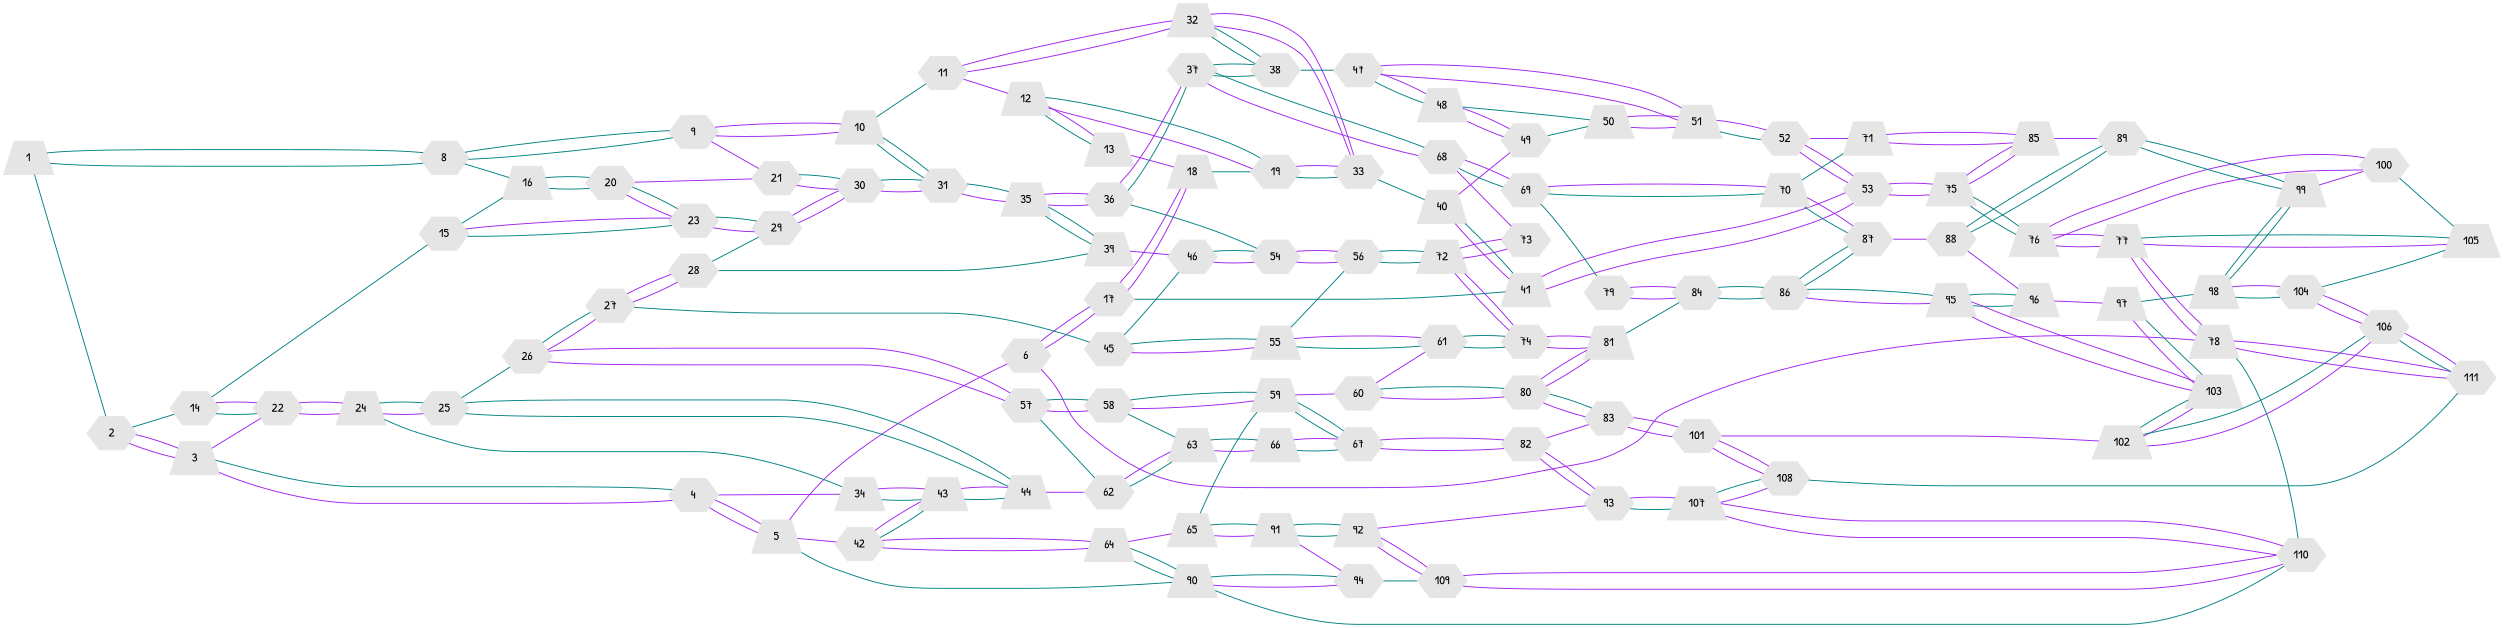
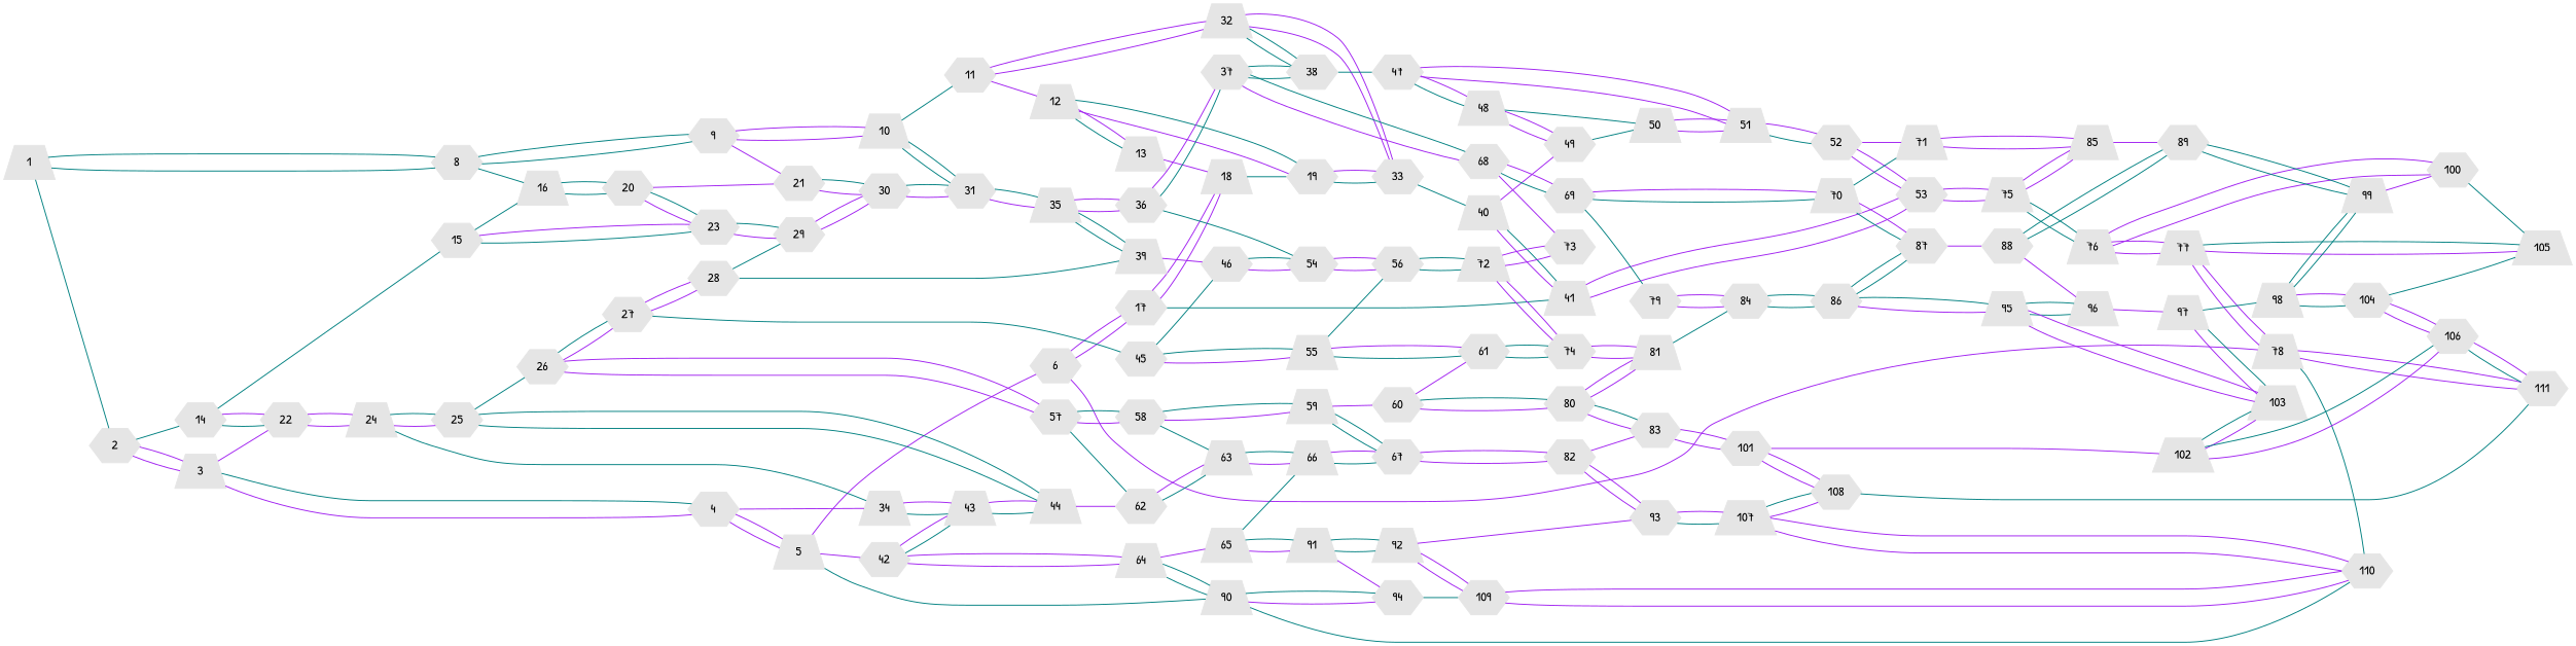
  graph {
    fontname="Patrick Hand"
    rankdir=LR
    node [color=gray90 fontname="Patrick Hand" shape=hexagon style=filled]
    edge [color=purple fontname="Patrick Hand"]
    1 [shape=trapezium]
    2
    8
    3 [shape=trapezium]
    14
    9
    16 [shape=trapezium]
    4
    22
    15
    5 [shape=trapezium]
    34 [shape=trapezium]
    24 [shape=trapezium]
    6
    42
    90 [shape=trapezium]
    43 [shape=trapezium]
    17
    78 [shape=trapezium]
    64 [shape=trapezium]
    110
    94
    18 [shape=trapezium]
    41 [shape=trapezium]
    111
    13 [shape=trapezium]
    10 [shape=trapezium]
    21
    20
    11
    31
    30
    12 [shape=trapezium]
    32 [shape=trapezium]
    35 [shape=trapezium]
    19
    33
    38
    23
    29
    53
    40 [shape=trapezium]
    25
    26
    44 [shape=trapezium]
    27
    57
    62
    28
    45
    58
    39 [shape=trapezium]
    46
    55 [shape=trapezium]
    36
    47
    49
    37
    54
    68
    56
    69
    73
    48 [shape=trapezium]
    51 [shape=trapezium]
    50 [shape=trapezium]
    75 [shape=trapezium]
    65 [shape=trapezium]
    63 [shape=trapezium]
    61
    52
    71 [shape=trapezium]
    85 [shape=trapezium]
    76 [shape=trapezium]
    72 [shape=trapezium]
    74
    59 [shape=trapezium]
    60
    67
    66 [shape=trapezium]
    80
    82
    81 [shape=trapezium]
    83
    91 [shape=trapezium]
    92 [shape=trapezium]
    93
    70 [shape=trapezium]
    79
    87
    84
    88
    89
    77 [shape=trapezium]
    100
    105 [shape=trapezium]
    86
    101
    107 [shape=trapezium]
    102 [shape=trapezium]
    108
    95 [shape=trapezium]
    99 [shape=trapezium]
    96 [shape=trapezium]
    103 [shape=trapezium]
    97 [shape=trapezium]
    109
    98 [shape=trapezium]
    104
    106
    1 -- 2 [color=teal]
    1 -- 8 [color=teal]
    1 -- 8 [color=teal]
    2 -- 3
    2 -- 3
    2 -- 14 [color=teal]
    8 -- 9 [color=teal]
    8 -- 9 [color=teal]
    8 -- 16 [color=teal]
    3 -- 4
    3 -- 4 [color=teal]
    3 -- 22
    14 -- 22 [color=teal]
    14 -- 22
    14 -- 15 [color=teal]
    9 -- 10
    9 -- 10
    9 -- 21
    16 -- 20 [color=teal]
    16 -- 20 [color=teal]
    4 -- 5
    4 -- 5
    4 -- 34
    22 -- 24
    22 -- 24
    15 -- 16 [color=teal]
    15 -- 23 [color=teal]
    15 -- 23
    5 -- 6
    5 -- 42
    5 -- 90 [color=teal]
    34 -- 43 [color=teal]
    34 -- 43
    24 -- 34 [color=teal]
    24 -- 25
    24 -- 25 [color=teal]
    6 -- 17
    6 -- 17
    6 -- 78
    42 -- 43 [color=teal]
    42 -- 43
    42 -- 64
    42 -- 64
    90 -- 110 [color=teal]
    90 -- 94
    90 -- 94 [color=teal]
    43 -- 44 [color=teal]
    43 -- 44
    17 -- 18
    17 -- 18
    17 -- 41 [color=teal]
    78 -- 110 [color=teal]
    78 -- 111
    78 -- 111
    64 -- 90 [color=teal]
    64 -- 90 [color=teal]
    64 -- 65
    94 -- 109 [color=teal]
    18 -- 19 [color=teal]
    41 -- 53
    41 -- 53
    13 -- 18
    10 -- 11 [color=teal]
    10 -- 31 [color=teal]
    10 -- 31 [color=teal]
    21 -- 30
    21 -- 30 [color=teal]
    20 -- 21
    20 -- 23
    20 -- 23 [color=teal]
    11 -- 12
    11 -- 32
    11 -- 32
    31 -- 35
    31 -- 35 [color=teal]
    30 -- 31
    30 -- 31 [color=teal]
    12 -- 13 [color=teal]
    12 -- 13
    12 -- 19
    12 -- 19 [color=teal]
    32 -- 33
    32 -- 33
    32 -- 38 [color=teal]
    32 -- 38 [color=teal]
    35 -- 39 [color=teal]
    35 -- 39 [color=teal]
    35 -- 36
    35 -- 36
    19 -- 33 [color=teal]
    19 -- 33
    33 -- 40 [color=teal]
    38 -- 47 [color=teal]
    23 -- 29
    23 -- 29 [color=teal]
    29 -- 30
    29 -- 30
    53 -- 75
    53 -- 75
    40 -- 41
    40 -- 41 [color=teal]
    40 -- 49
    25 -- 26 [color=teal]
    25 -- 44 [color=teal]
    25 -- 44 [color=teal]
    26 -- 27
    26 -- 27 [color=teal]
    26 -- 57
    26 -- 57
    44 -- 62
    27 -- 28
    27 -- 28
    27 -- 45 [color=teal]
    57 -- 62 [color=teal]
    57 -- 58
    57 -- 58 [color=teal]
    62 -- 63 [color=teal]
    62 -- 63
    28 -- 29 [color=teal]
    28 -- 39 [color=teal]
    45 -- 46 [color=teal]
    45 -- 55
    45 -- 55 [color=teal]
    58 -- 63 [color=teal]
    58 -- 59
    58 -- 59 [color=teal]
    39 -- 46
    46 -- 54
    46 -- 54 [color=teal]
    55 -- 56 [color=teal]
    55 -- 61 [color=teal]
    55 -- 61
    36 -- 37 [color=teal]
    36 -- 37
    36 -- 54 [color=teal]
    47 -- 48 [color=teal]
    47 -- 48
    47 -- 51
    47 -- 51
    49 -- 50 [color=teal]
    37 -- 38 [color=teal]
    37 -- 38 [color=teal]
    37 -- 68
    37 -- 68 [color=teal]
    54 -- 56
    54 -- 56
    68 -- 69 [color=teal]
    68 -- 69
    68 -- 73
    56 -- 72 [color=teal]
    56 -- 72 [color=teal]
    69 -- 70 [color=teal]
    69 -- 70
    69 -- 79 [color=teal]
    48 -- 49
    48 -- 49
    48 -- 50 [color=teal]
    51 -- 52 [color=teal]
    51 -- 52
    50 -- 51
    50 -- 51
    75 -- 85
    75 -- 85
    75 -- 76 [color=teal]
    75 -- 76 [color=teal]
-   65 -- 59 [color=teal]
+   65 -- 66 [color=teal]
    65 -- 91
    65 -- 91 [color=teal]
    63 -- 66
    63 -- 66 [color=teal]
    61 -- 74 [color=teal]
    61 -- 74 [color=teal]
    52 -- 53
    52 -- 53
    52 -- 71
    71 -- 85
    71 -- 85
    85 -- 89
    76 -- 77
    76 -- 77
    76 -- 100
    76 -- 100
    72 -- 73
    72 -- 73
    72 -- 74
    72 -- 74
    74 -- 81
    74 -- 81
    59 -- 60
    59 -- 67 [color=teal]
    59 -- 67 [color=teal]
    60 -- 61
    60 -- 80
    60 -- 80 [color=teal]
    67 -- 82
    67 -- 82
    66 -- 67 [color=teal]
    66 -- 67
    80 -- 81
    80 -- 81
    80 -- 83
    80 -- 83 [color=teal]
    82 -- 83
    82 -- 93
    82 -- 93
    81 -- 84 [color=teal]
    83 -- 101
    83 -- 101
    91 -- 94
    91 -- 92 [color=teal]
    91 -- 92 [color=teal]
    92 -- 93
    92 -- 109
    92 -- 109
    93 -- 107 [color=teal]
    93 -- 107
    70 -- 71 [color=teal]
    70 -- 87 [color=teal]
    70 -- 87
    79 -- 84
    79 -- 84
    87 -- 88
    84 -- 86 [color=teal]
    84 -- 86 [color=teal]
    88 -- 89 [color=teal]
    88 -- 89 [color=teal]
    88 -- 96
    89 -- 99 [color=teal]
    89 -- 99 [color=teal]
    77 -- 78
    77 -- 78
    77 -- 105
    77 -- 105 [color=teal]
    100 -- 105 [color=teal]
    86 -- 87 [color=teal]
    86 -- 87 [color=teal]
    86 -- 95
    86 -- 95 [color=teal]
    101 -- 102
    101 -- 108
    101 -- 108
    107 -- 110
    107 -- 110
    107 -- 108
    107 -- 108 [color=teal]
    102 -- 103
    102 -- 103 [color=teal]
    102 -- 106
    102 -- 106 [color=teal]
    108 -- 111 [color=teal]
    95 -- 96 [color=teal]
    95 -- 96 [color=teal]
    95 -- 103
    95 -- 103
    99 -- 100
    96 -- 97
    97 -- 103
    97 -- 103 [color=teal]
    97 -- 98 [color=teal]
    109 -- 110
    109 -- 110
    98 -- 99 [color=teal]
    98 -- 99 [color=teal]
    98 -- 104 [color=teal]
    98 -- 104
    104 -- 105 [color=teal]
    104 -- 106
    104 -- 106
    106 -- 111 [color=teal]
    106 -- 111
  }
